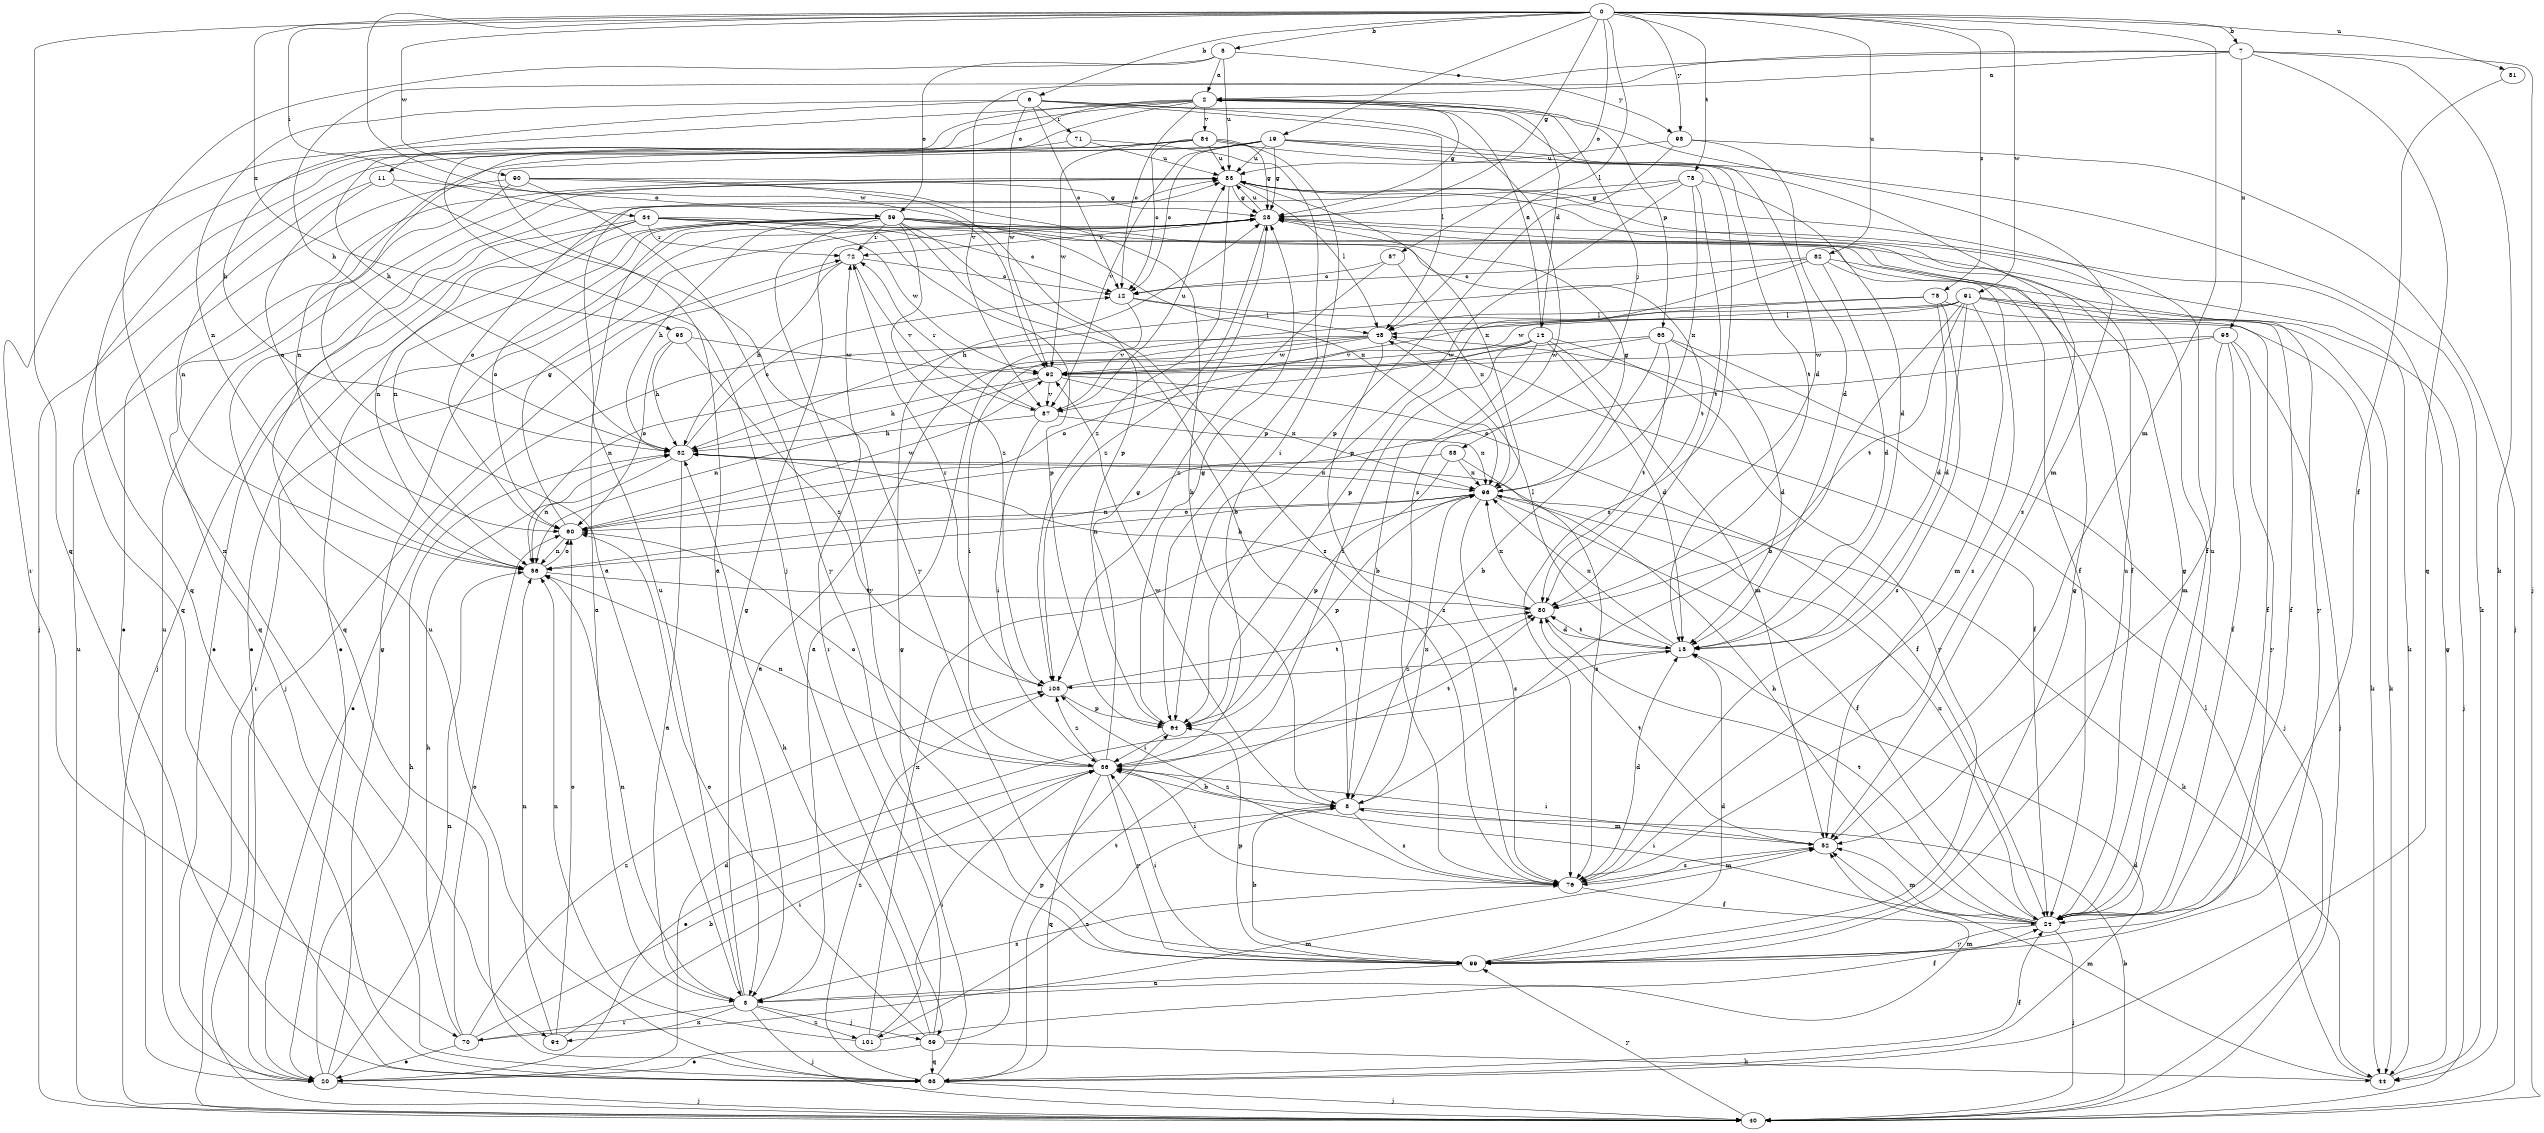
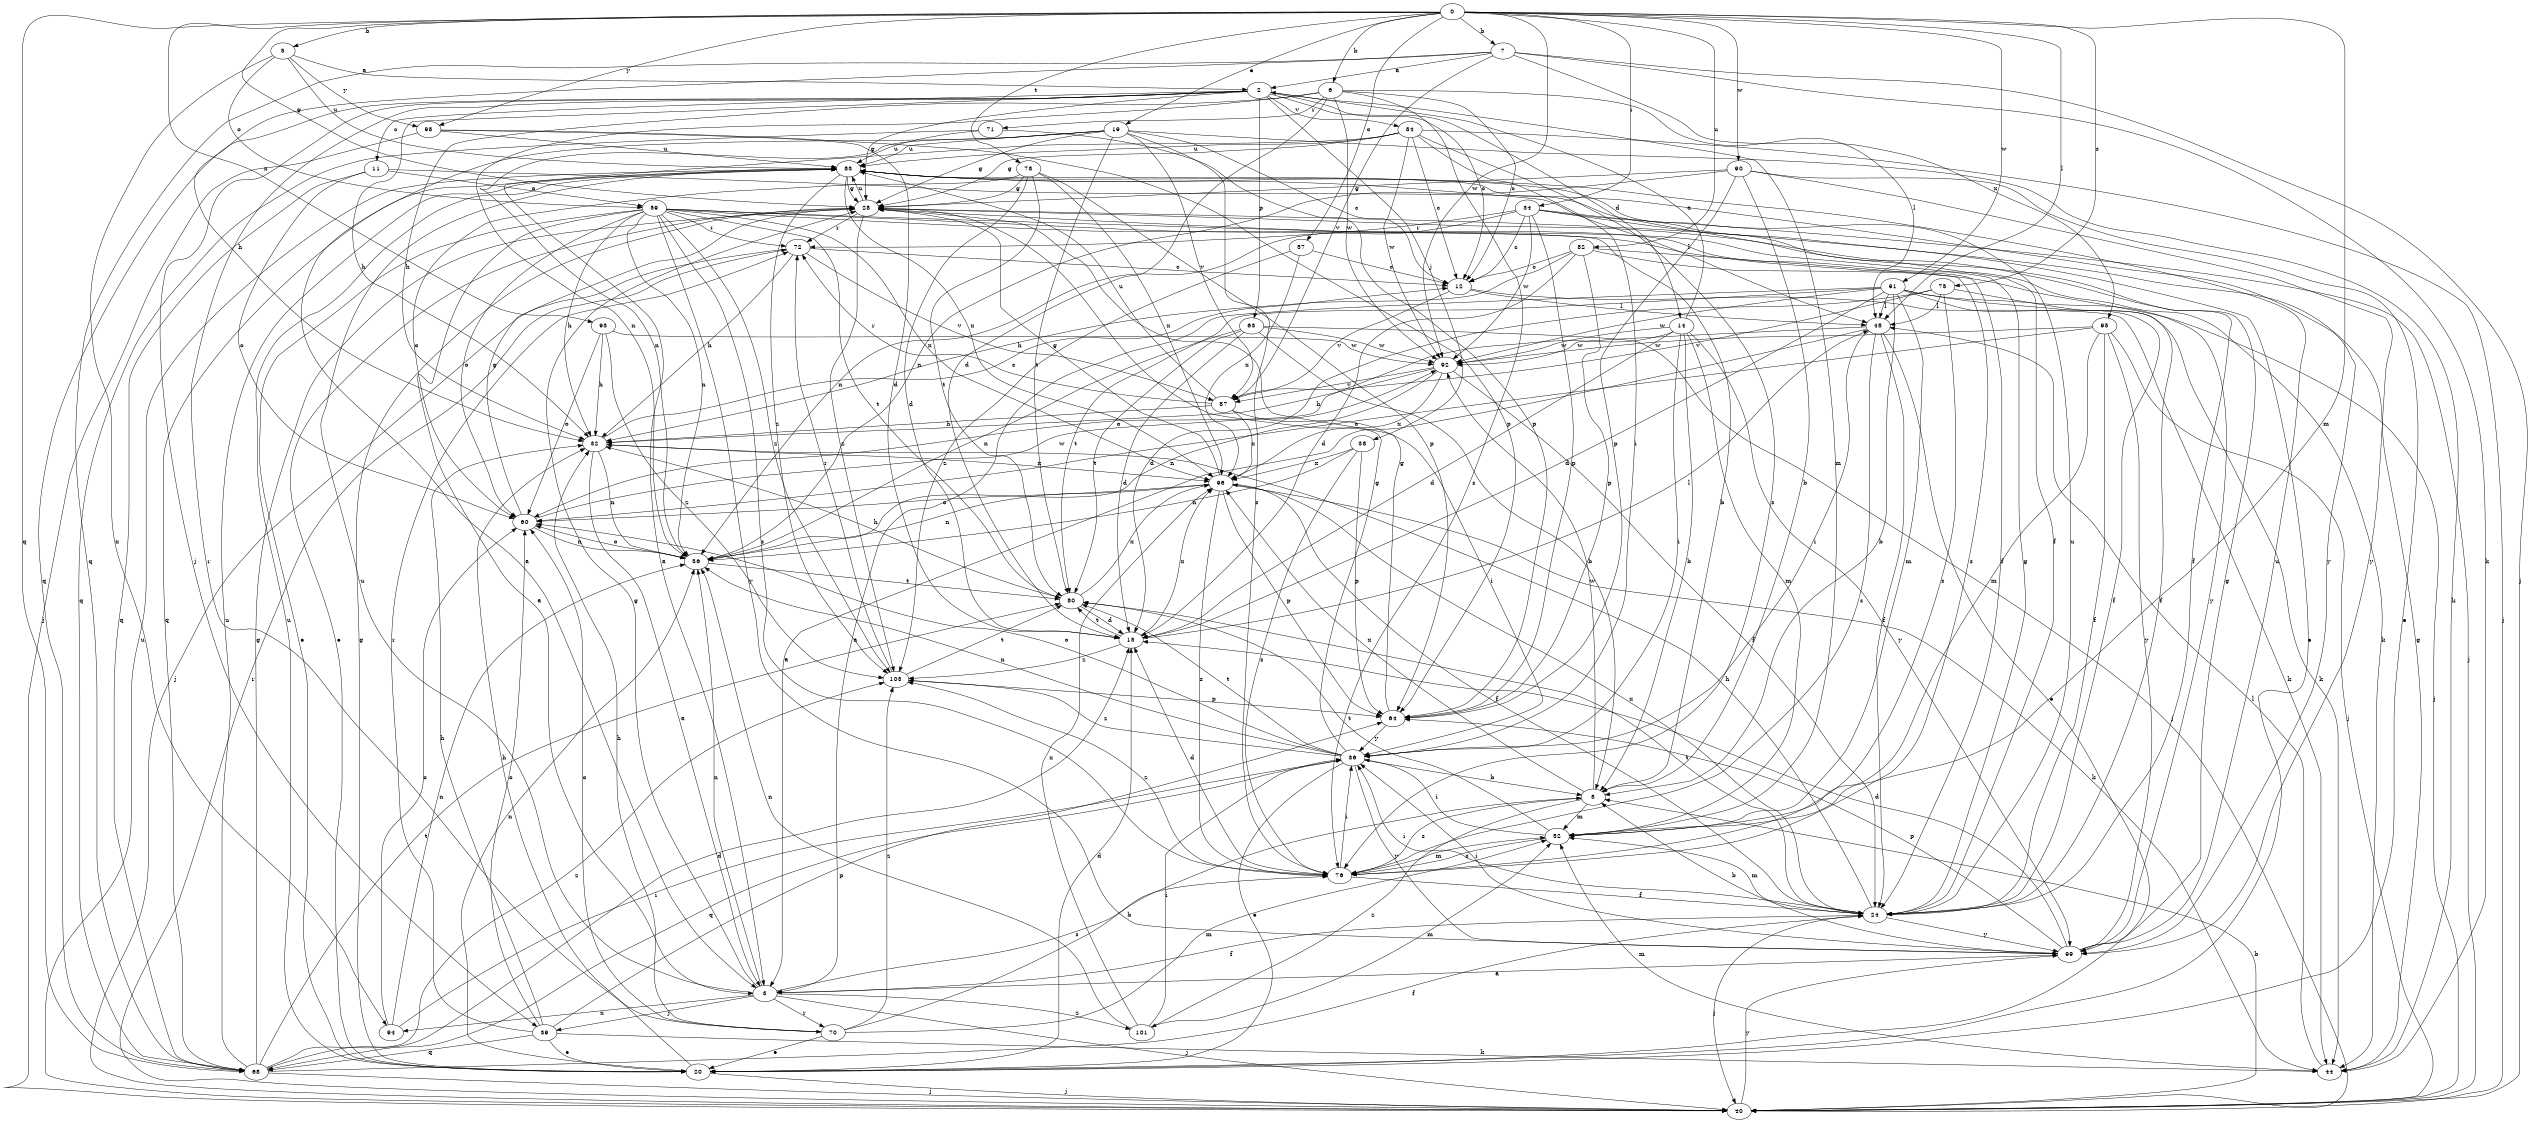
  strict digraph {
    0
    5
    6
    7
    19
    28
    34
    48
    52
    57
    68
    75
    78
-   81
    82
    90
    91
    92
    93
    98
    2
    83
    94
    59
    12
    32
    56
    76
    15
    71
    40
    44
    87
    95
    3
    80
    103
    20
    72
    24
    64
    36
    96
    60
    99
    8
    11
    14
    38
    39
    63
    70
    84
    101
    0 -> 5 [label=b]
    0 -> 6 [label=b]
    0 -> 7 [label=b]
    0 -> 19 [label=e]
    0 -> 28 [label=g]
    0 -> 34 [label=i]
    0 -> 48 [label=l]
    0 -> 52 [label=m]
    0 -> 57 [label=o]
    0 -> 68 [label=q]
    0 -> 75 [label=s]
    0 -> 78 [label=t]
-   0 -> 81 [label=u]
    0 -> 82 [label=u]
    0 -> 90 [label=w]
    0 -> 91 [label=w]
    0 -> 92 [label=w]
    0 -> 93 [label=x]
    0 -> 98 [label=y]
    5 -> 98 [label=y]
    5 -> 2 [label=a]
    5 -> 83 [label=u]
    5 -> 94 [label=x]
    5 -> 59 [label=o]
    6 -> 48 [label=l]
    6 -> 92 [label=w]
    6 -> 12 [label=c]
    6 -> 32 [label=h]
    6 -> 56 [label=n]
    6 -> 76 [label=s]
    6 -> 15 [label=d]
    6 -> 71 [label=r]
    7 -> 68 [label=q]
    7 -> 2 [label=a]
    7 -> 32 [label=h]
    7 -> 40 [label=j]
    7 -> 44 [label=k]
    7 -> 87 [label=v]
    7 -> 95 [label=x]
    19 -> 28 [label=g]
    19 -> 83 [label=u]
    19 -> 12 [label=c]
    19 -> 56 [label=n]
    19 -> 76 [label=s]
    19 -> 44 [label=k]
    19 -> 87 [label=v]
    19 -> 3 [label=a]
    19 -> 80 [label=t]
    28 -> 83 [label=u]
    28 -> 103 [label=z]
    28 -> 20 [label=e]
    28 -> 72 [label=r]
    34 -> 92 [label=w]
    34 -> 12 [label=c]
    34 -> 56 [label=n]
    34 -> 40 [label=j]
    34 -> 20 [label=e]
    34 -> 72 [label=r]
    34 -> 24 [label=f]
    34 -> 64 [label=p]
    48 -> 92 [label=w]
    48 -> 76 [label=s]
    48 -> 3 [label=a]
    48 -> 20 [label=e]
    48 -> 24 [label=f]
    48 -> 36 [label=i]
    52 -> 76 [label=s]
    52 -> 80 [label=t]
    52 -> 36 [label=i]
    57 -> 12 [label=c]
    57 -> 103 [label=z]
    57 -> 96 [label=x]
    68 -> 28 [label=g]
    68 -> 83 [label=u]
    68 -> 15 [label=d]
    68 -> 40 [label=j]
    68 -> 80 [label=t]
    68 -> 103 [label=z]
    68 -> 24 [label=f]
    75 -> 48 [label=l]
    75 -> 76 [label=s]
    75 -> 15 [label=d]
    75 -> 87 [label=v]
    75 -> 24 [label=f]
    78 -> 28 [label=g]
    78 -> 15 [label=d]
    78 -> 80 [label=t]
    78 -> 64 [label=p]
    78 -> 96 [label=x]
    78 -> 60 [label=o]
-   81 -> 24 [label=f]
    82 -> 12 [label=c]
    82 -> 32 [label=h]
    82 -> 76 [label=s]
    82 -> 15 [label=d]
    82 -> 64 [label=p]
    82 -> 99 [label=y]
    90 -> 28 [label=g]
    90 -> 56 [label=n]
    90 -> 20 [label=e]
    90 -> 64 [label=p]
    90 -> 99 [label=y]
    90 -> 8 [label=b]
    91 -> 48 [label=l]
    91 -> 52 [label=m]
    91 -> 92 [label=w]
    91 -> 15 [label=d]
    91 -> 40 [label=j]
    91 -> 44 [label=k]
    91 -> 3 [label=a]
    91 -> 80 [label=t]
    91 -> 24 [label=f]
    91 -> 8 [label=b]
    92 -> 32 [label=h]
    92 -> 56 [label=n]
    92 -> 87 [label=v]
    92 -> 24 [label=f]
    92 -> 96 [label=x]
    93 -> 92 [label=w]
    93 -> 32 [label=h]
    93 -> 103 [label=z]
    93 -> 60 [label=o]
    98 -> 83 [label=u]
    98 -> 15 [label=d]
    98 -> 40 [label=j]
    98 -> 64 [label=p]
    2 -> 28 [label=g]
    2 -> 52 [label=m]
    2 -> 68 [label=q]
    2 -> 12 [label=c]
    2 -> 32 [label=h]
    2 -> 11 [label=c]
    2 -> 14 [label=d]
    2 -> 38 [label=j]
    2 -> 39 [label=j]
    2 -> 63 [label=p]
    2 -> 70 [label=r]
    2 -> 84 [label=v]
    83 -> 28 [label=g]
    83 -> 48 [label=l]
    83 -> 68 [label=q]
    83 -> 103 [label=z]
    83 -> 24 [label=f]
    83 -> 96 [label=x]
    94 -> 56 [label=n]
    94 -> 36 [label=i]
    94 -> 60 [label=o]
    59 -> 32 [label=h]
    59 -> 56 [label=n]
    59 -> 76 [label=s]
    59 -> 44 [label=k]
    59 -> 3 [label=a]
    59 -> 80 [label=t]
    59 -> 103 [label=z]
    59 -> 20 [label=e]
    59 -> 72 [label=r]
    59 -> 24 [label=f]
    59 -> 96 [label=x]
    59 -> 60 [label=o]
    59 -> 99 [label=y]
    59 -> 8 [label=b]
    12 -> 48 [label=l]
    12 -> 44 [label=k]
    12 -> 87 [label=v]
    32 -> 12 [label=c]
    32 -> 56 [label=n]
    32 -> 3 [label=a]
    32 -> 96 [label=x]
    56 -> 80 [label=t]
    56 -> 60 [label=o]
    76 -> 52 [label=m]
    76 -> 15 [label=d]
    76 -> 103 [label=z]
    76 -> 24 [label=f]
    76 -> 36 [label=i]
    15 -> 48 [label=l]
    15 -> 80 [label=t]
    15 -> 103 [label=z]
    15 -> 96 [label=x]
    71 -> 68 [label=q]
    71 -> 83 [label=u]
    71 -> 64 [label=p]
    40 -> 83 [label=u]
    40 -> 72 [label=r]
    40 -> 99 [label=y]
    40 -> 8 [label=b]
    44 -> 28 [label=g]
    44 -> 48 [label=l]
    44 -> 52 [label=m]
    87 -> 83 [label=u]
    87 -> 32 [label=h]
    87 -> 72 [label=r]
    87 -> 36 [label=i]
    87 -> 96 [label=x]
    95 -> 52 [label=m]
    95 -> 92 [label=w]
    95 -> 40 [label=j]
    95 -> 24 [label=f]
    95 -> 60 [label=o]
    95 -> 99 [label=y]
    3 -> 28 [label=g]
    3 -> 83 [label=u]
    3 -> 94 [label=x]
    3 -> 56 [label=n]
    3 -> 76 [label=s]
    3 -> 40 [label=j]
    3 -> 24 [label=f]
    3 -> 39 [label=j]
    3 -> 70 [label=r]
    3 -> 101 [label=z]
    80 -> 32 [label=h]
    80 -> 15 [label=d]
    80 -> 96 [label=x]
    103 -> 80 [label=t]
    103 -> 72 [label=r]
    103 -> 64 [label=p]
    20 -> 28 [label=g]
    20 -> 83 [label=u]
    20 -> 32 [label=h]
    20 -> 56 [label=n]
    20 -> 15 [label=d]
    20 -> 40 [label=j]
    72 -> 12 [label=c]
    72 -> 32 [label=h]
    72 -> 40 [label=j]
    72 -> 87 [label=v]
    24 -> 28 [label=g]
    24 -> 52 [label=m]
    24 -> 83 [label=u]
    24 -> 32 [label=h]
    24 -> 40 [label=j]
    24 -> 80 [label=t]
    24 -> 36 [label=i]
    24 -> 96 [label=x]
    24 -> 99 [label=y]
    64 -> 28 [label=g]
-   64 -> 36 [label=i]
+   64 -> 36 [label=y]
    36 -> 28 [label=g]
    36 -> 68 [label=q]
    36 -> 56 [label=n]
    36 -> 80 [label=t]
    36 -> 103 [label=z]
    36 -> 20 [label=e]
    36 -> 60 [label=o]
    36 -> 99 [label=y]
    36 -> 8 [label=b]
    96 -> 28 [label=g]
    96 -> 56 [label=n]
    96 -> 76 [label=s]
    96 -> 44 [label=k]
    96 -> 24 [label=f]
    96 -> 64 [label=p]
    96 -> 60 [label=o]
    60 -> 28 [label=g]
    60 -> 92 [label=w]
    60 -> 56 [label=n]
    99 -> 28 [label=g]
    99 -> 83 [label=u]
    99 -> 15 [label=d]
    99 -> 3 [label=a]
    99 -> 64 [label=p]
    99 -> 36 [label=i]
    99 -> 8 [label=b]
    8 -> 52 [label=m]
    8 -> 92 [label=w]
    8 -> 76 [label=s]
    8 -> 96 [label=x]
    8 -> 101 [label=z]
    11 -> 68 [label=q]
    11 -> 59 [label=o]
    11 -> 60 [label=o]
    11 -> 99 [label=y]
    14 -> 52 [label=m]
    14 -> 92 [label=w]
    14 -> 2 [label=a]
    14 -> 15 [label=d]
    14 -> 36 [label=i]
    14 -> 60 [label=o]
    14 -> 99 [label=y]
    14 -> 8 [label=b]
    38 -> 56 [label=n]
    38 -> 76 [label=s]
    38 -> 64 [label=p]
    38 -> 96 [label=x]
    39 -> 68 [label=q]
    39 -> 32 [label=h]
    39 -> 44 [label=k]
    39 -> 20 [label=e]
    39 -> 72 [label=r]
    39 -> 64 [label=p]
    39 -> 60 [label=o]
    63 -> 92 [label=w]
    63 -> 56 [label=n]
    63 -> 15 [label=d]
    63 -> 40 [label=j]
    63 -> 80 [label=t]
    63 -> 8 [label=b]
    70 -> 52 [label=m]
    70 -> 32 [label=h]
    70 -> 103 [label=z]
    70 -> 20 [label=e]
    70 -> 60 [label=o]
    70 -> 8 [label=b]
    84 -> 28 [label=g]
    84 -> 92 [label=w]
    84 -> 83 [label=u]
    84 -> 12 [label=c]
    84 -> 76 [label=s]
    84 -> 40 [label=j]
    84 -> 3 [label=a]
    84 -> 36 [label=i]
    101 -> 52 [label=m]
    101 -> 56 [label=n]
    101 -> 36 [label=i]
    101 -> 96 [label=x]
  }
